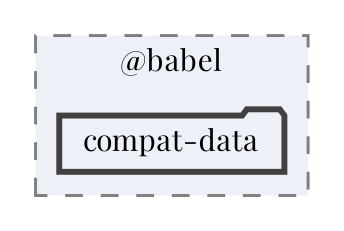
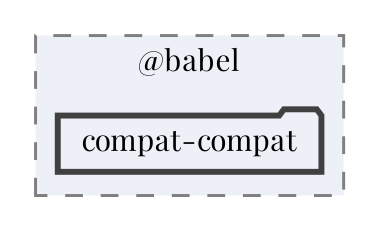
  digraph {
    compound=true
    fontname="Playfair Display"
-   n1 [color=grey25 fillcolor="#edf0f7" fontname="Playfair Display" fontsize=10 height=0.2 label="compat-data" shape=folder style="filled,bold" width=0.4]
+   n1 [color=grey25 fillcolor="#edf0f7" fontname="Playfair Display" fontsize=10 height=0.2 label="compat-compat" shape=folder style="filled,bold" width=0.4]
    subgraph cluster_1 {
      bgcolor="#edf0f7"
      fontsize=10
      label="@babel"
      pencolor=grey50
      style="filled,dashed"
      n1
    }
  }
